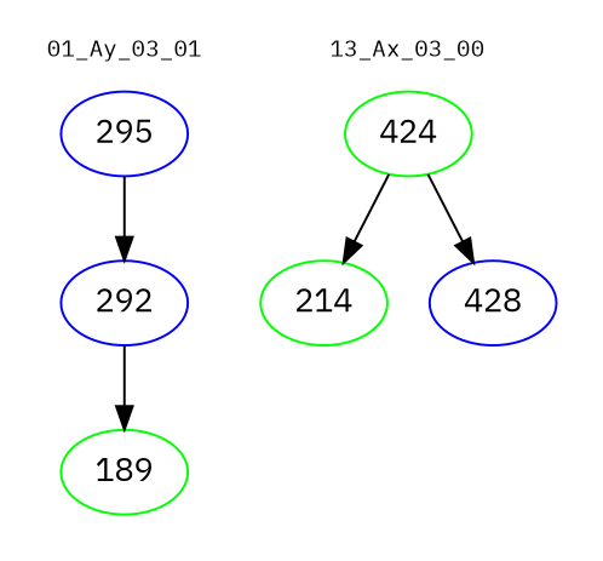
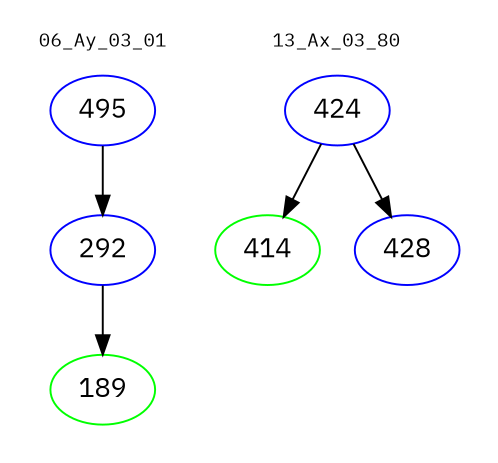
  digraph {
    fontname="IBM Plex Mono"
    node [color=blue fontname="IBM Plex Mono"]
    edge [color=black fontname="IBM Plex Mono"]
    n1 [label=292]
    n2 [color=green label=189]
-   n3 [label=295]
-   n4 [color=green label=424]
-   n5 [color=green label=214]
+   n3 [label=495]
+   n4 [label=424]
+   n5 [color=green label=414]
    n6 [label=428]
    subgraph cluster_1 {
      color=white
      fontsize=10
-     label="01_Ay_03_01"
+     label="06_Ay_03_01"
      n1
      n2
      n3
    }
    subgraph cluster_2 {
      color=white
      fontsize=10
-     label="13_Ax_03_00"
+     label="13_Ax_03_80"
      n4
      n5
      n6
    }
    n1 -> n2
    n3 -> n1
    n4 -> n5
    n4 -> n6
  }
